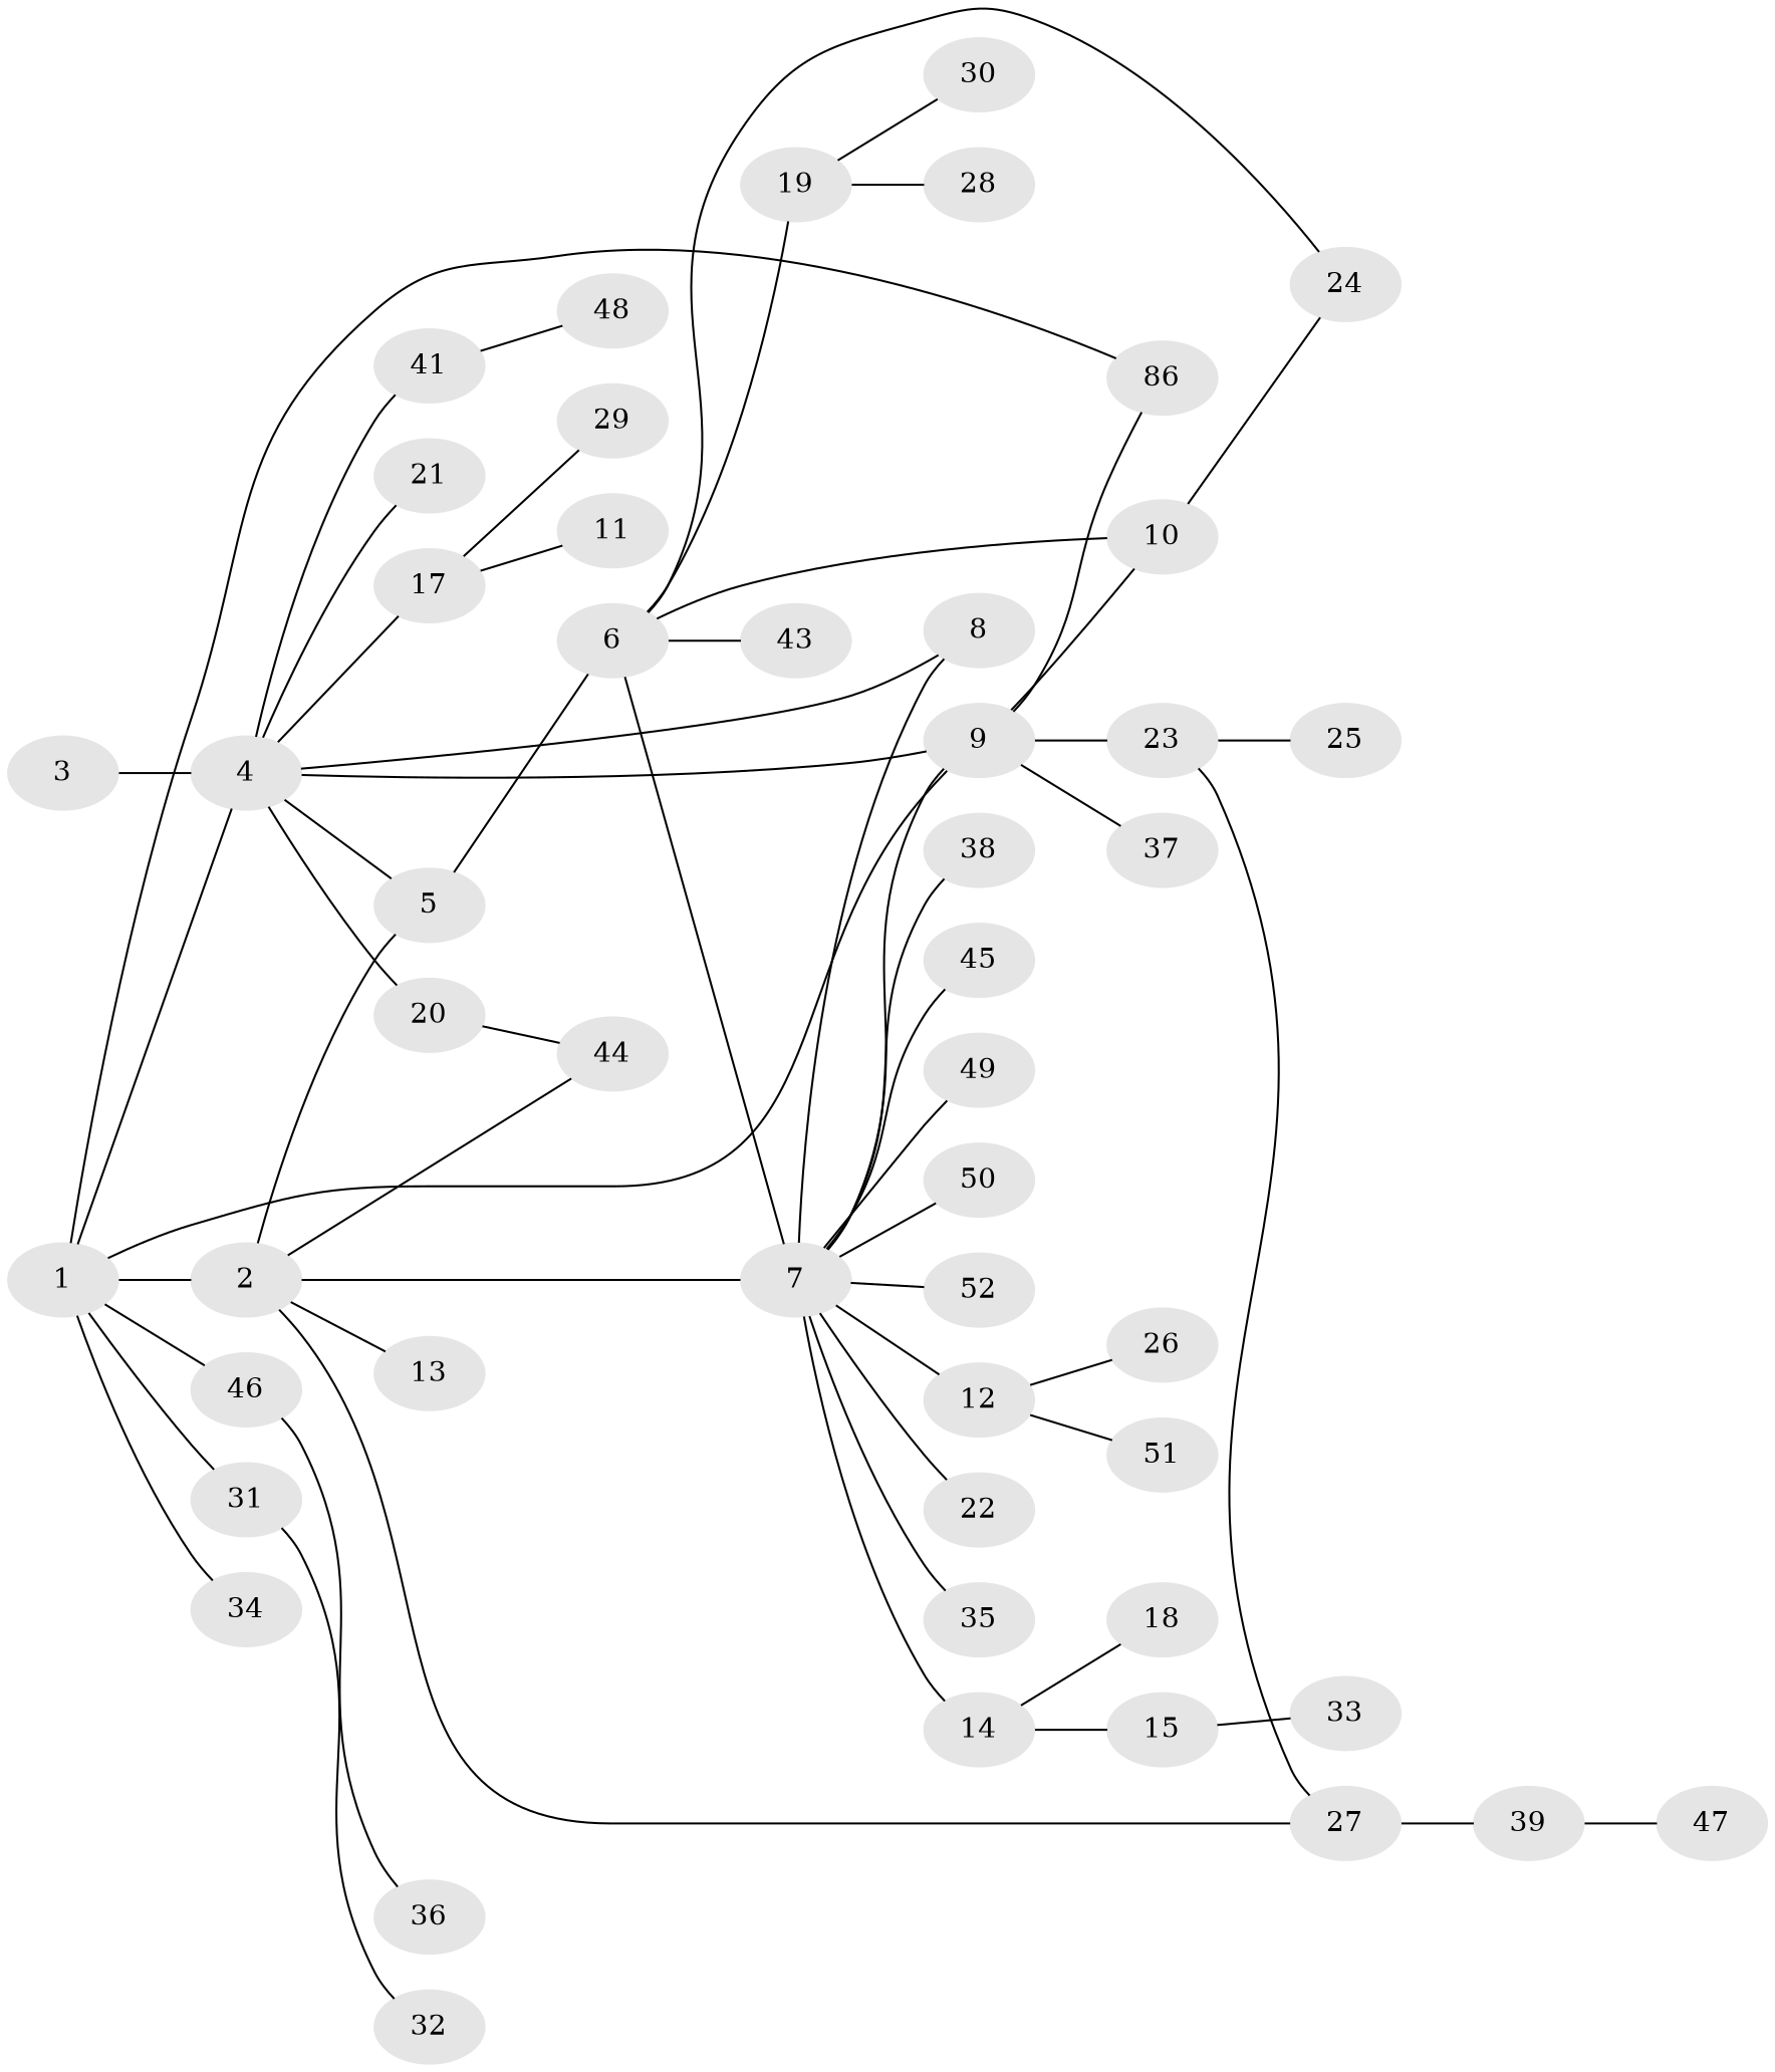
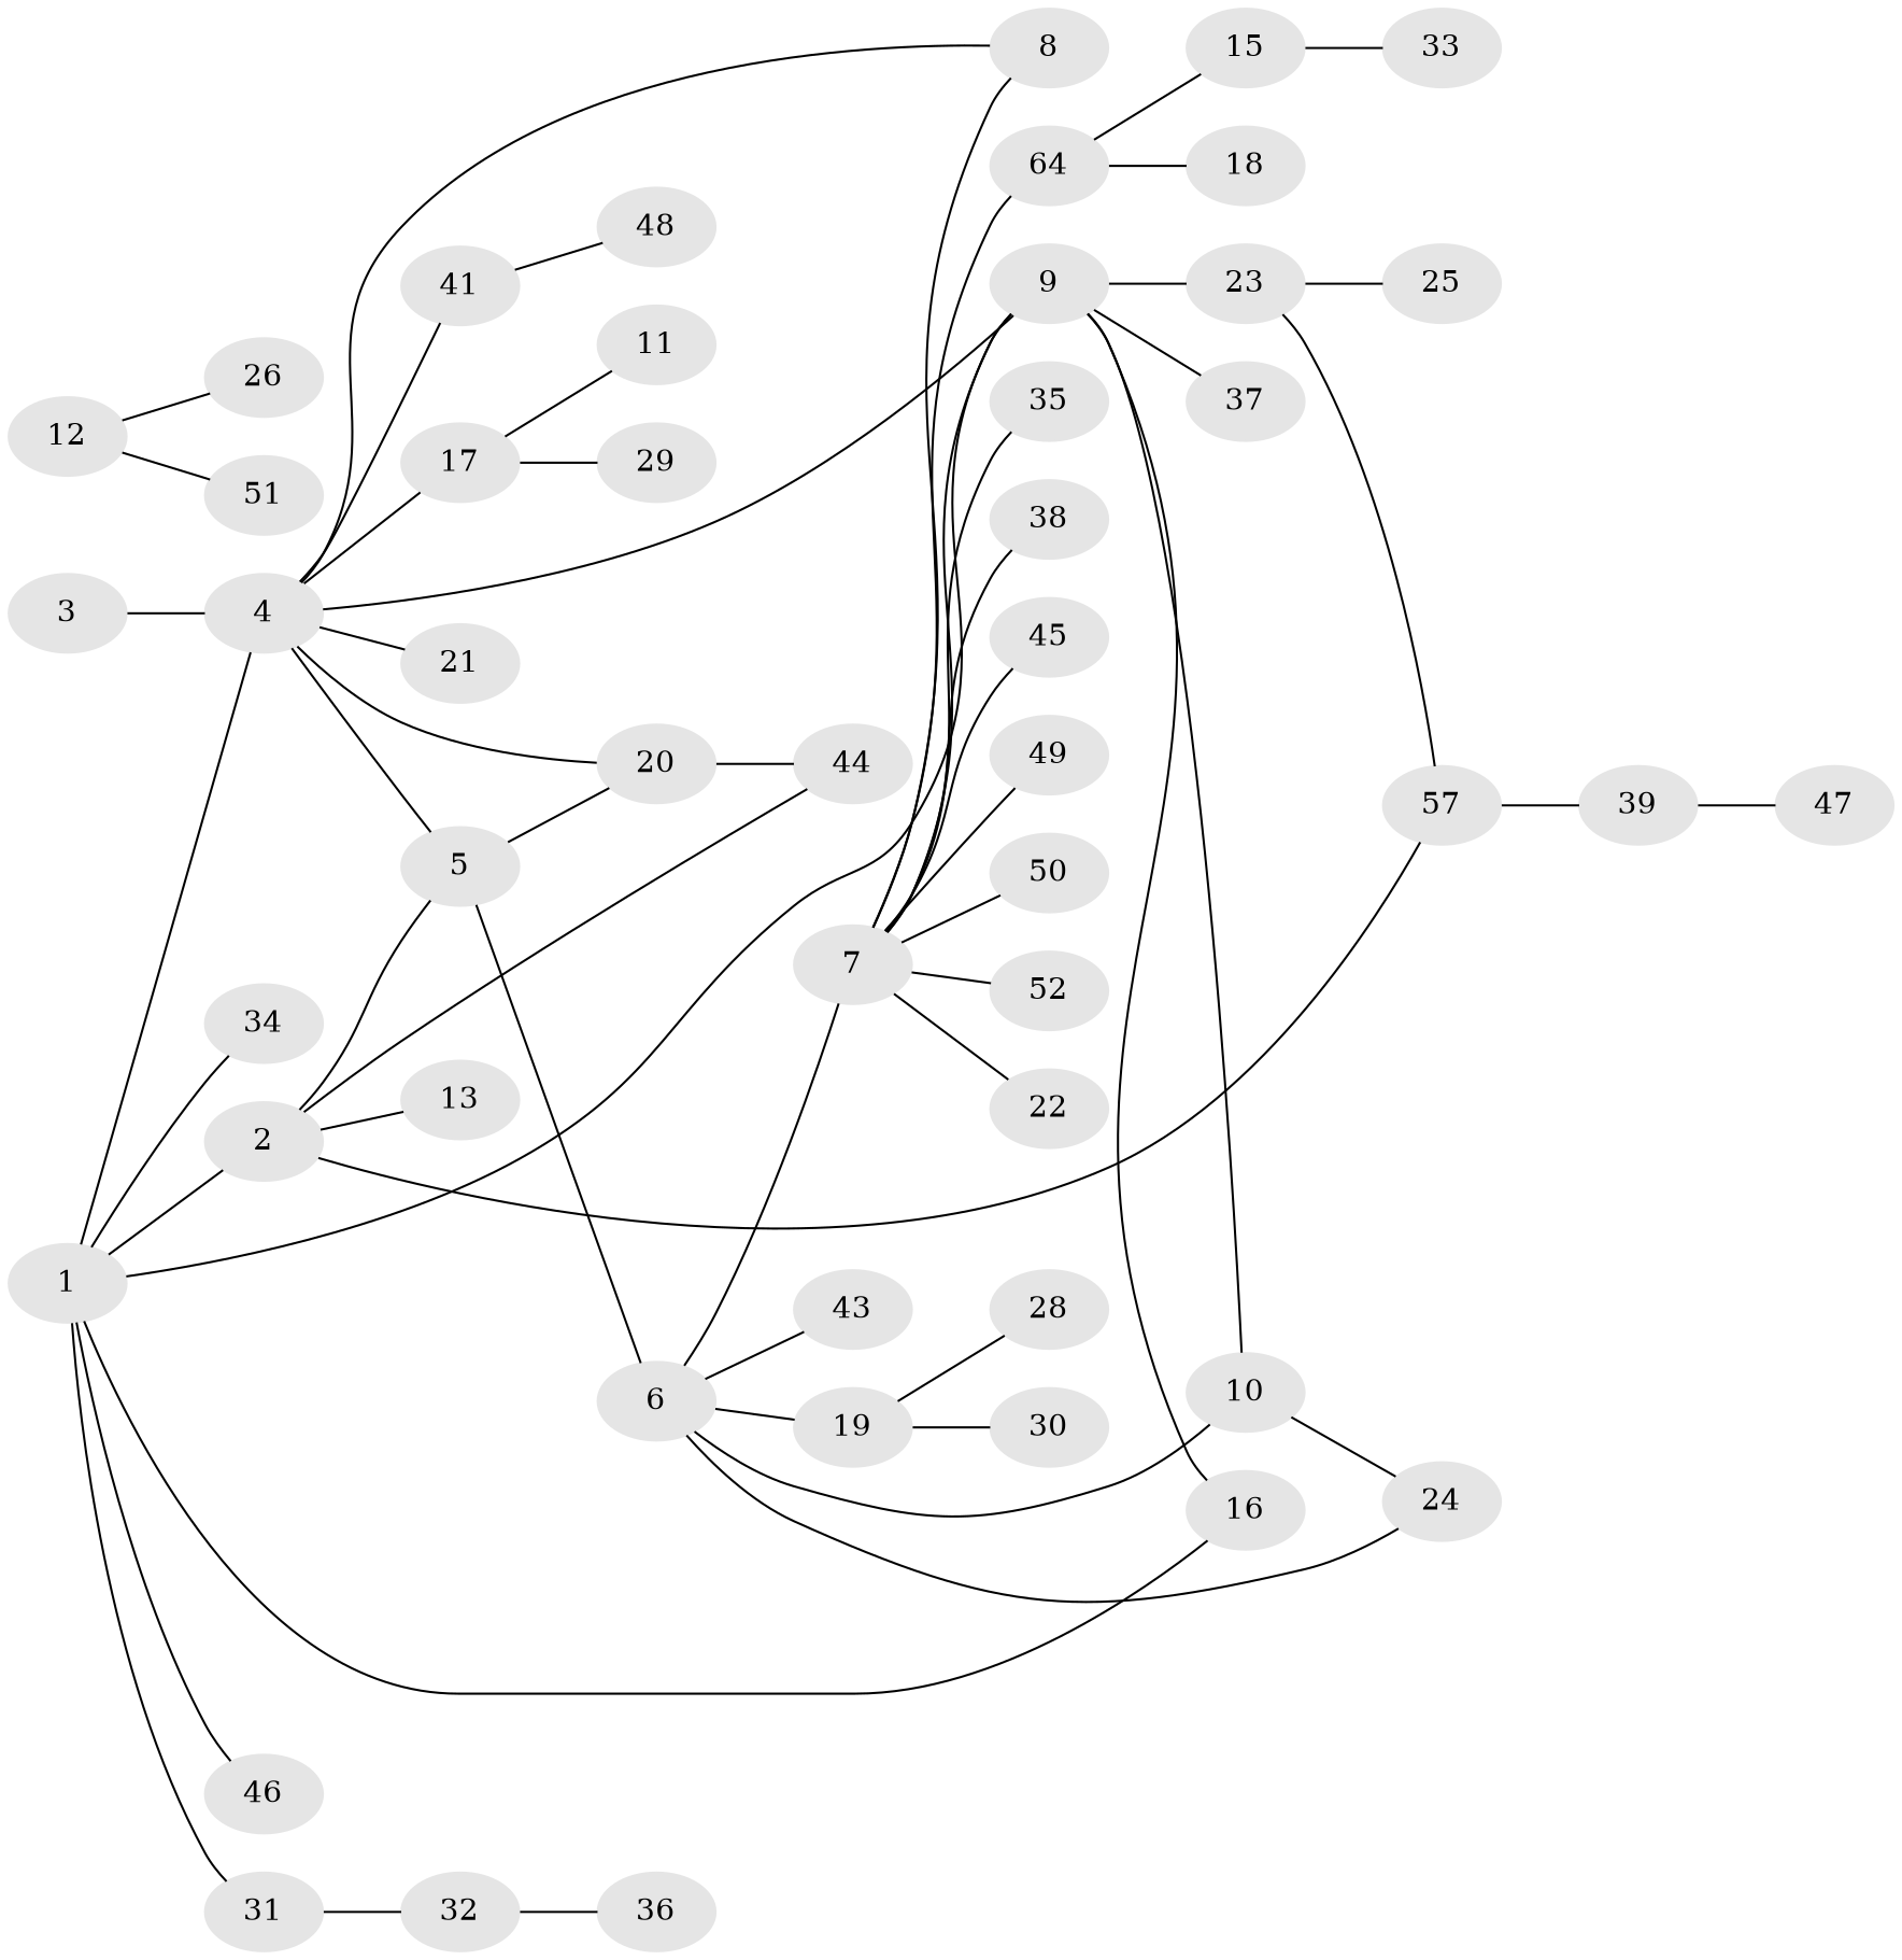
  graph {
    rankdir=LR
    node [color=gray90 style=filled]
    1
    2
    4
    9
-   16 [label=86]
+   16
    31
    34
    46
    5
    7
    13
-   27
+   27 [label=57]
    44
    8
    17
    20
    21
    41
    10
    23
    37
    32
    6
    12
-   14
+   14 [label=64]
    22
    35
    38
    45
    49
    50
    52
    39
    3
    11
    29
    48
    19
    24
    43
    28
    30
    26
    51
    15
    18
    25
    33
    47
    36
    1 -- 2
    1 -- 4
    1 -- 9
    1 -- 16
    1 -- 31
    1 -- 34
    1 -- 46
    2 -- 5
-   2 -- 7
    2 -- 13
    2 -- 27
    2 -- 44
    4 -- 9
    4 -- 5
    4 -- 8
    4 -- 17
    4 -- 20
    4 -- 21
    4 -- 41
    9 -- 16
    9 -- 10
    9 -- 23
    9 -- 37
    31 -- 32
+   5 -- 20
    5 -- 6
    7 -- 9
    7 -- 8
-   7 -- 12
    7 -- 14
    7 -- 22
    7 -- 35
    7 -- 38
    7 -- 45
    7 -- 49
    7 -- 50
    7 -- 52
    27 -- 39
    17 -- 11
    17 -- 29
    20 -- 44
    41 -- 48
    10 -- 24
    23 -- 27
    23 -- 25
-   46 -- 36
+   32 -- 36
    6 -- 7
    6 -- 10
    6 -- 19
    6 -- 24
    6 -- 43
    12 -- 26
    12 -- 51
    14 -- 15
    14 -- 18
    39 -- 47
    3 -- 4
    19 -- 28
    19 -- 30
    15 -- 33
  }
